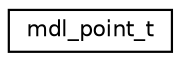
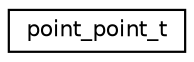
  digraph {
    rankdir=TB
-   n1 [color=black fillcolor=white fontname=Helvetica fontsize=10 height=0.2 label=mdl_point_t shape=record style=filled width=0.4]
+   n1 [color=black fillcolor=white fontname=Helvetica fontsize=10 height=0.2 label=point_point_t shape=record style=filled width=0.4]
  }
